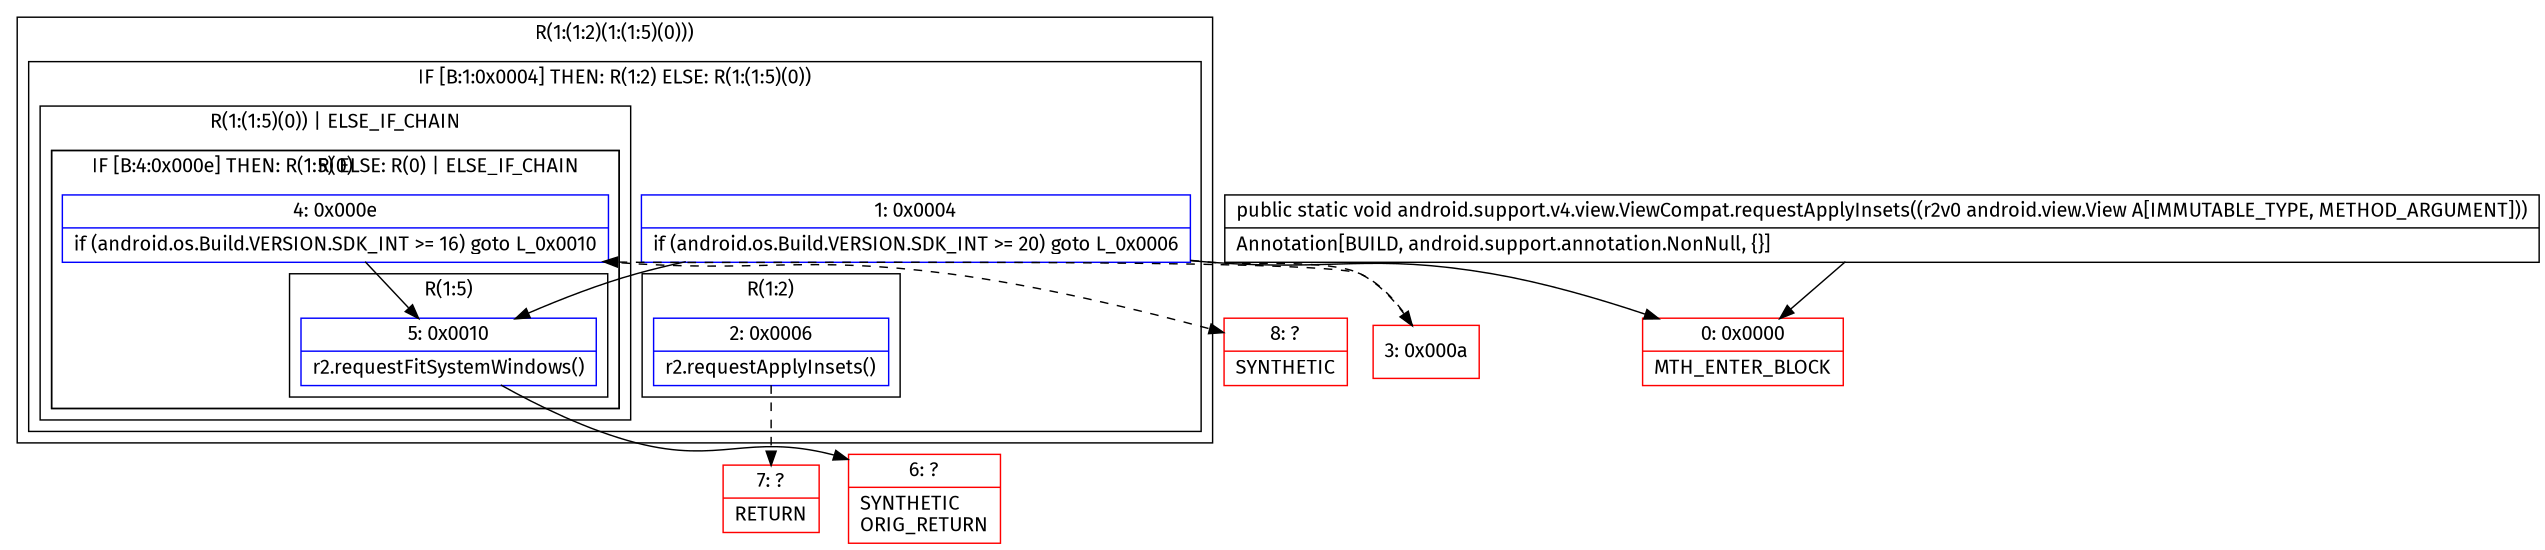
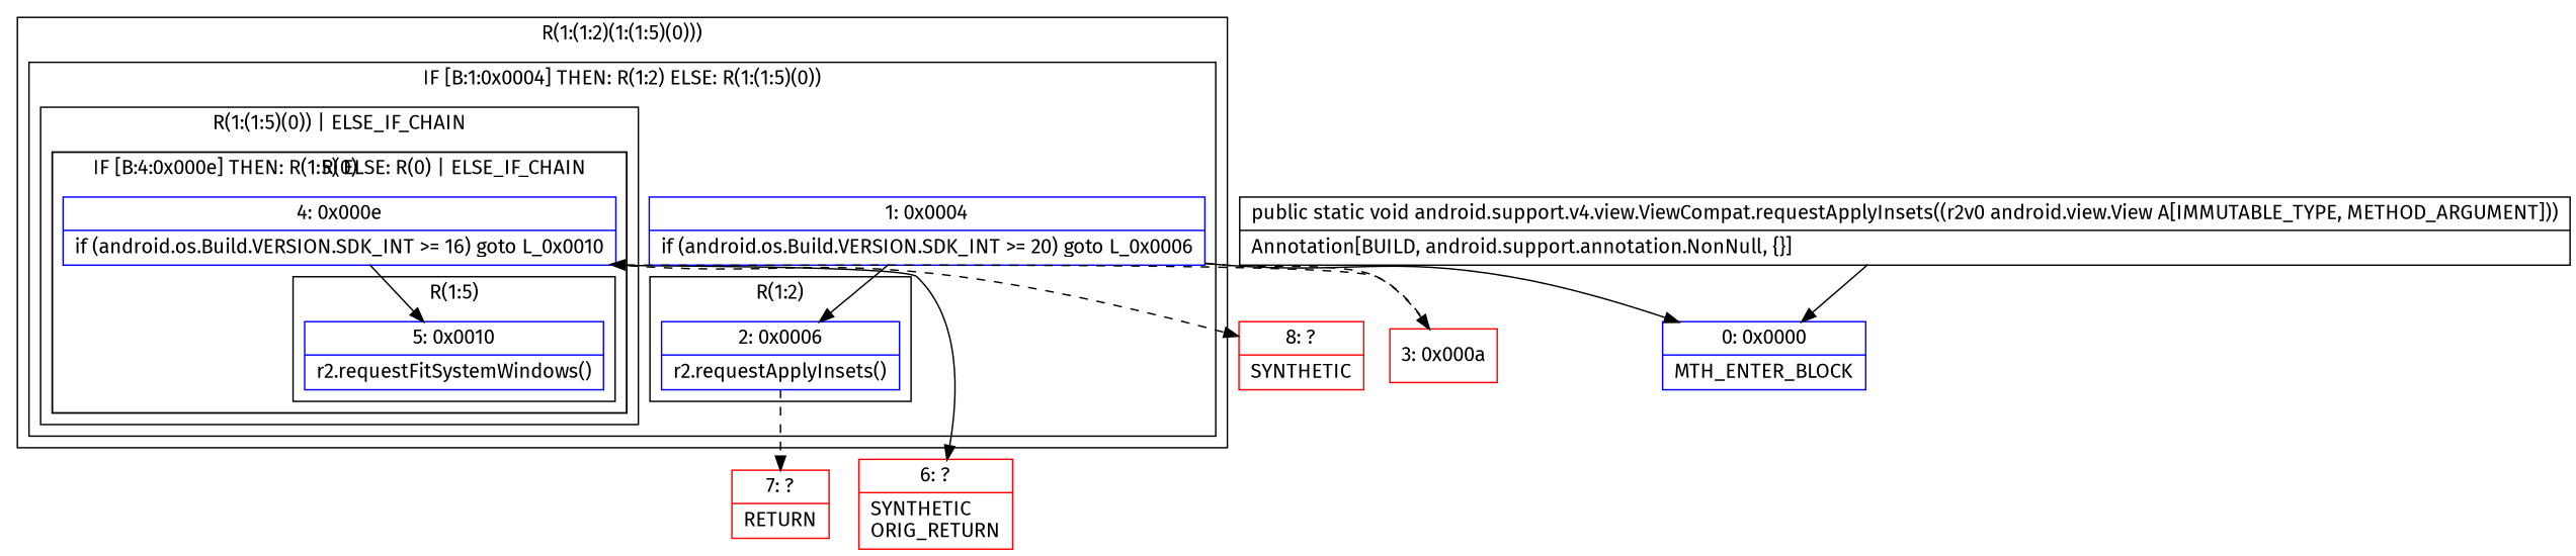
  digraph {
    fontname="Fira Sans"
    node [color=red fontname="Fira Sans" shape=record]
    edge [fontname="Fira Sans"]
    n1 [color=blue label="{2\:\ 0x0006|r2.requestApplyInsets()\l}"]
    n2 [color=blue label="{5\:\ 0x0010|r2.requestFitSystemWindows()\l}"]
    n3 [color=blue label="{4\:\ 0x000e|if (android.os.Build.VERSION.SDK_INT \>= 16) goto L_0x0010\l}"]
    n4 [color=blue label="{1\:\ 0x0004|if (android.os.Build.VERSION.SDK_INT \>= 20) goto L_0x0006\l}"]
    n5 [label="{7\:\ ?|RETURN\l}"]
    n6 [label="{6\:\ ?|SYNTHETIC\lORIG_RETURN\l}"]
    n7 [label="{8\:\ ?|SYNTHETIC\l}"]
    n8 [label="{3\:\ 0x000a}"]
-   n9 [label="{0\:\ 0x0000|MTH_ENTER_BLOCK\l}"]
+   n9 [color=blue label="{0\:\ 0x0000|MTH_ENTER_BLOCK\l}"]
    n10 [label="{public static void android.support.v4.view.ViewCompat.requestApplyInsets((r2v0 android.view.View A[IMMUTABLE_TYPE, METHOD_ARGUMENT]))  | Annotation[BUILD, android.support.annotation.NonNull, \{\}]\l}" color=""]
    subgraph cluster_1 {
      label="R(1:(1:2)(1:(1:5)(0)))"
      subgraph cluster_2 {
        label="IF [B:1:0x0004] THEN: R(1:2) ELSE: R(1:(1:5)(0))"
        n4
        subgraph cluster_3 {
          label="R(1:2)"
          n1
        }
        subgraph cluster_4 {
          label="R(1:(1:5)(0)) | ELSE_IF_CHAIN\l"
          subgraph cluster_5 {
            label="IF [B:4:0x000e] THEN: R(1:5) ELSE: R(0) | ELSE_IF_CHAIN\l"
            n3
            subgraph cluster_6 {
              label="R(1:5)"
              n2
            }
            subgraph cluster_7 {
              label="R(0)"
            }
          }
        }
      }
    }
    n1 -> n5 [style=dashed]
-   n2 -> n6
+   n3 -> n6
    n3 -> n2
    n3 -> n7 [style=dashed]
-   n4 -> n2
+   n4 -> n1
    n4 -> n8 [style=dashed]
    n4 -> n9
    n8 -> n3 [style=dashed]
    n10 -> n9
  }
